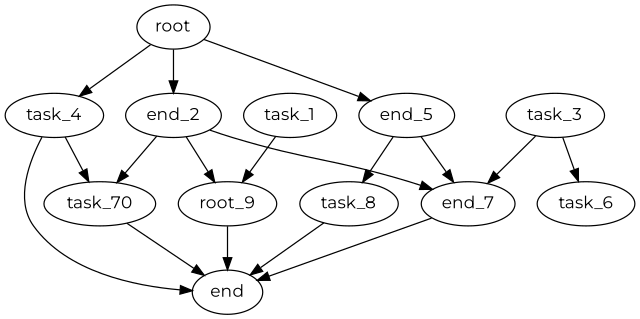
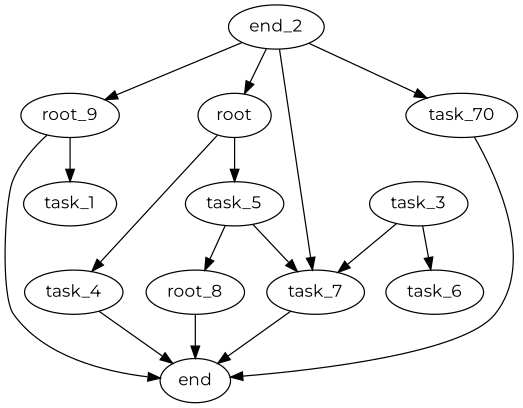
  digraph {
    fontname=Montserrat
    node [fontname=Montserrat]
    edge [fontname=Montserrat]
    n1 [label=end_2]
    root
    task_4
-   task_5 [label=end_5]
+   task_5
    n5 [label=root_9]
    task_1
-   task_7 [label=end_7]
+   task_7
    n8 [label=task_70]
    task_3
    task_6
    end
-   task_8
+   task_8 [label=root_8]
    n1 -> n5
    n1 -> task_7
    n1 -> n8
-   root -> n1
+   n1 -> root
    root -> task_4
    root -> task_5
-   task_4 -> n8
    task_4 -> end
    task_5 -> task_7
    task_5 -> task_8
    n5 -> end
-   task_1 -> n5
+   n5 -> task_1
    task_7 -> end
    n8 -> end
    task_3 -> task_7
    task_3 -> task_6
    task_8 -> end
  }
